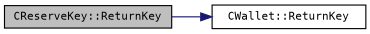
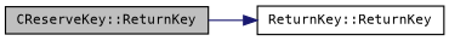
  digraph {
    rankdir=LR
    fontname="DejaVu Sans Mono"
    node [color=black fontname="DejaVu Sans Mono" fontsize=10 shape=record style=filled]
    n1 [fillcolor=grey75 fontcolor=black height=0.2 label="CReserveKey::ReturnKey" width=0.4]
-   n2 [fillcolor=white height=0.2 label="CWallet::ReturnKey" width=0.4]
+   n2 [fillcolor=white height=0.2 label="ReturnKey::ReturnKey" width=0.4]
    n1 -> n2 [color=midnightblue fontname="DejaVu Sans Mono" fontsize=10 labelfontname=Helvetica labelfontsize=10 style=solid]
  }
